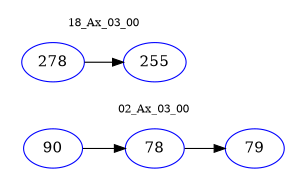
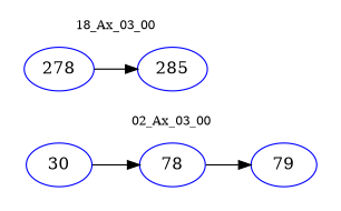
  digraph {
    rankdir=LR
    node [color=blue]
    edge [color=black]
    n1 [label=78]
    n2 [label=79]
-   n3 [label=90]
+   n3 [label=30]
    n4 [label=278]
-   n5 [label=255]
+   n5 [label=285]
    subgraph cluster_1 {
      color=white
      fontsize=10
      label="02_Ax_03_00"
      n1
      n2
      n3
    }
    subgraph cluster_2 {
      color=white
      fontsize=10
      label="18_Ax_03_00"
      n4
      n5
    }
    n1 -> n2
    n3 -> n1
    n4 -> n5
  }
